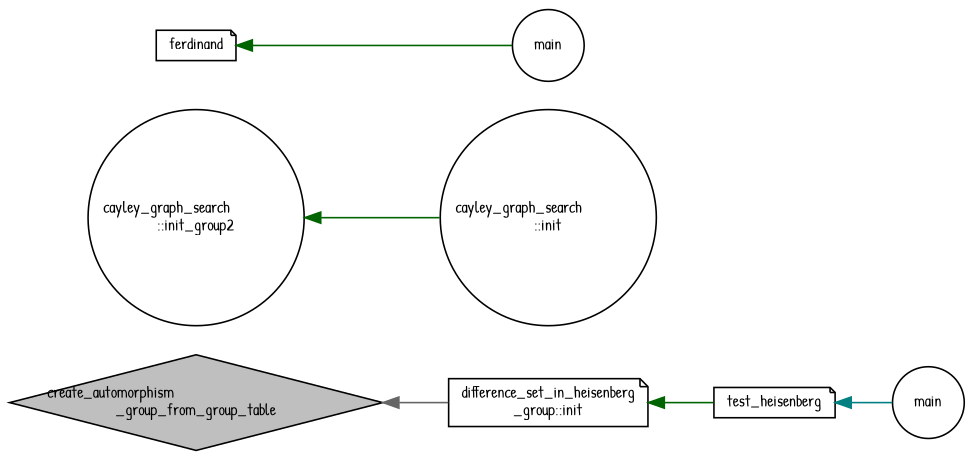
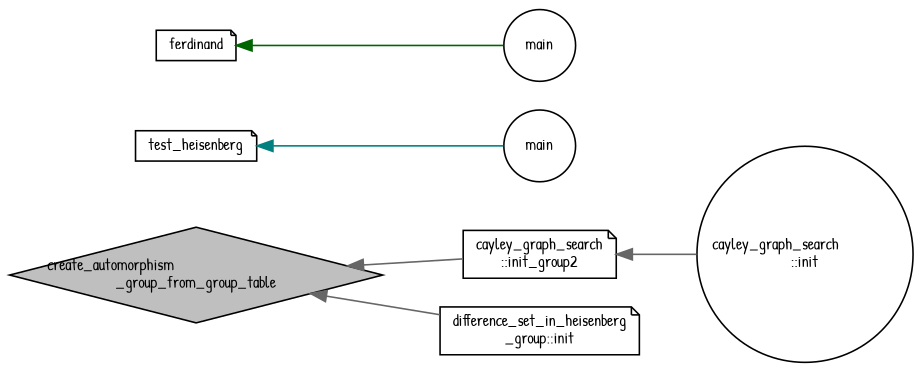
  digraph {
    fontname="Patrick Hand"
    rankdir=LR
    node [color=black fillcolor=white fontname="Patrick Hand" fontsize=10 shape=circle style=filled]
    edge [color=darkgreen dir=back fontname="Patrick Hand" fontsize=10 labelfontname=Helvetica labelfontsize=10 style=solid]
    n1 [fillcolor=grey75 fontcolor=black height=0.2 label="create_automorphism\l_group_from_group_table" shape=diamond width=0.4]
-   n2 [height=0.2 label="cayley_graph_search\l::init_group2" width=0.4]
+   n2 [height=0.2 label="cayley_graph_search\l::init_group2" shape=note width=0.4]
    n3 [height=0.2 label="difference_set_in_heisenberg\l_group::init" shape=note width=0.4]
    n4 [height=0.2 label="cayley_graph_search\l::init" width=0.4]
    n5 [height=0.2 label=test_heisenberg shape=note width=0.4]
    n6 [height=0.2 label=ferdinand shape=note width=0.4]
    n7 [height=0.2 label=main width=0.4]
    n8 [height=0.2 label=main width=0.4]
+   n1 -> n2 [color=gray40]
    n1 -> n3 [color=gray40]
-   n2 -> n4
-   n3 -> n5
+   n2 -> n4 [color=gray40]
    n5 -> n8 [color=teal]
    n6 -> n7
  }
